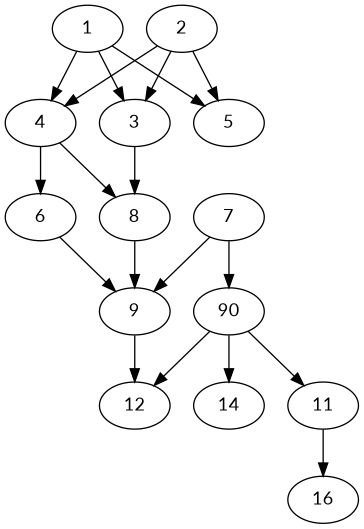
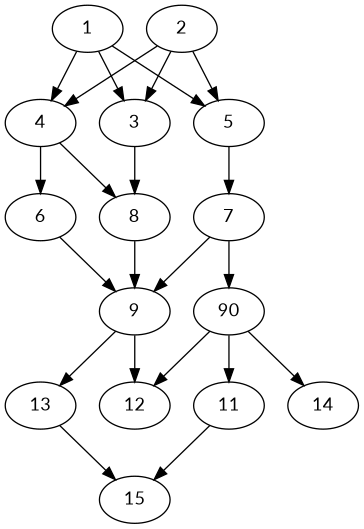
  digraph {
    fontname=Lato
    node [alpha=0.10 fontname=Lato]
    edge [fontname=Lato]
    1 [alpha=0.13 expect_size=27024384]
    3 [alpha=0.00 expect_size=7736320]
    4 [alpha=0.03 expect_size=6423552]
    5 [expect_size=50644992]
    8 [alpha=0.02 expect_size=21754880]
    6 [alpha=0.01 expect_size=10899456]
    7 [alpha=0.11 expect_size=34769920]
    9 [alpha=0.12 expect_size=45415424]
    n9 [expect_size=37253120 label=90]
    2 [alpha=0.11 expect_size=28506112]
    12 [alpha=0.16 expect_size=50348032]
+   13 [alpha=0.02 expect_size=29693952]
    11 [alpha=0.06 expect_size=19530752]
    14 [alpha=0.19 expect_size=29735936]
-   15 [alpha=0.17 expect_size=35918848 label=16]
+   15 [alpha=0.17 expect_size=35918848]
    1 -> 3
    1 -> 4
    1 -> 5
    3 -> 8
    4 -> 8
    4 -> 6
+   5 -> 7
    8 -> 9
    6 -> 9
    7 -> 9
    7 -> n9
    9 -> 12
+   9 -> 13
    n9 -> 12
    n9 -> 11
    n9 -> 14
    2 -> 3
    2 -> 4
    2 -> 5
+   13 -> 15
    11 -> 15
  }
